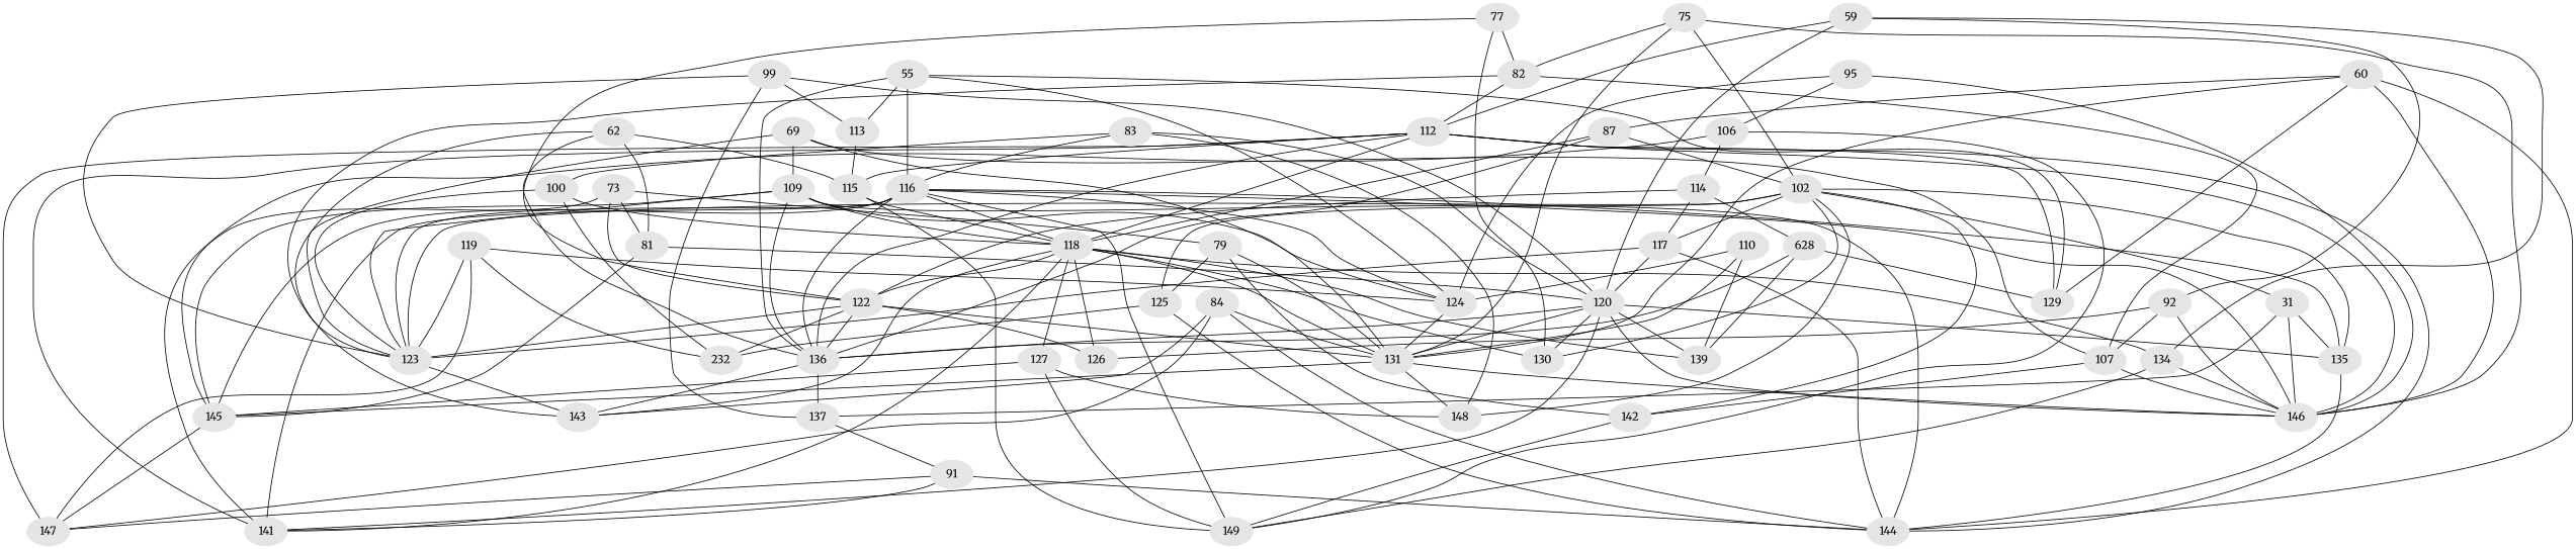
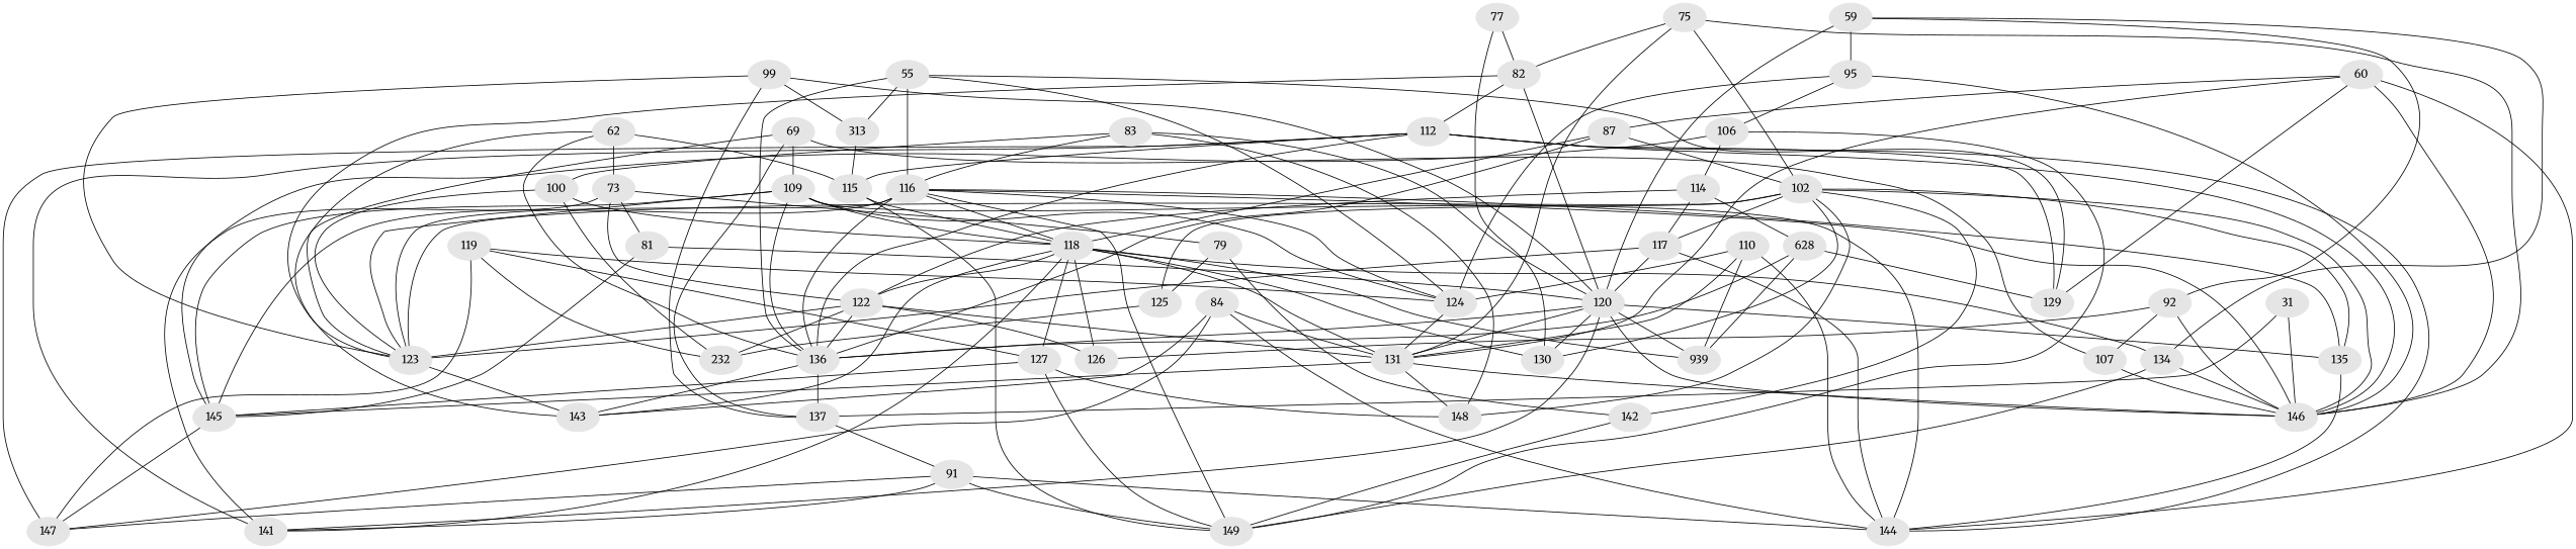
  graph {
    fontname=Merriweather
    node [color=gray90 fontname=Merriweather style=filled]
    edge [fontname=Merriweather]
    135 [super="+108"]
    144 [super="+57+54"]
    31
    137
    146 [super="+4+76+16+46+44"]
    91
    55 [super="+40"]
-   113
+   113 [label=313]
    116 [super="+89+105"]
    124 [super="+22+41+68"]
    129
    136 [super="+58+93+111"]
    115 [super="+70"]
    123 [super="+80+63"]
    141 [super="+140+133"]
    145 [super="+5+65+78"]
    118 [super="+28+64+56"]
    149 [super="+138"]
    131 [super="+98+71+121"]
    143 [super="+50"]
    92 [super="+29"]
    107
    126
    59
    112 [super="+9+53+88"]
    120 [super="+11+94+37+42+51"]
    134 [super="+30"]
    147 [super="+103"]
    130
-   139 [super="+104"]
+   139 [super="+104" label=939]
    60 [super="+36"]
    87
    102 [super="+72+34+86"]
    148
    62
    81
    69
    109 [super="+97"]
    142
    73
    79
    122 [super="+101"]
    125
    n44 [label=232]
    82 [super="+48"]
    75
    117 [super="+96"]
    77
    83
    100
    84
    127
    95
    106
    114
    99
    n57 [label=628]
    110
    119
    135 -- 144
-   31 -- 135
    31 -- 137
    31 -- 146 [weight=2]
    137 -- 91
    91 -- 144
    91 -- 141
+   91 -- 149
    91 -- 147
    55 -- 113 [weight=2]
    55 -- 116 [weight=2]
    55 -- 124 [weight=2]
    55 -- 129
    55 -- 136
    113 -- 115
    116 -- 135
    116 -- 146
    116 -- 124
    116 -- 136 [weight=3]
    116 -- 123 [weight=2]
-   116 -- 141
    116 -- 145 [weight=2]
    116 -- 118 [weight=3]
    116 -- 149
    124 -- 131 [weight=2]
    136 -- 137
    136 -- 143
    115 -- 118
    115 -- 149
    123 -- 143 [weight=2]
    145 -- 147
    118 -- 141
    118 -- 131 [weight=4]
    118 -- 143
    118 -- 126
    118 -- 134
    118 -- 130
    118 -- 139 [weight=2]
    118 -- 122
    118 -- 127
    131 -- 146
    131 -- 145 [weight=2]
    131 -- 148
    92 -- 146 [weight=2]
    92 -- 107
    92 -- 126 [weight=2]
    107 -- 146
-   107 -- 142
    59 -- 92
-   59 -- 112
+   59 -- 95
    59 -- 120
    59 -- 134
    112 -- 144
    112 -- 146 [weight=2]
    112 -- 129
    112 -- 136 [weight=4]
    112 -- 115 [weight=2]
    112 -- 141 [weight=3]
-   112 -- 118
    112 -- 147 [weight=2]
    120 -- 135 [weight=2]
    120 -- 146
    120 -- 136
    120 -- 141
    120 -- 131
    120 -- 130
    120 -- 139
    134 -- 146 [weight=2]
    134 -- 149 [weight=2]
    60 -- 144
    60 -- 146 [weight=2]
    60 -- 129
    60 -- 131
    60 -- 87
    87 -- 136
    87 -- 118
    87 -- 102
    102 -- 135
-   102 -- 31
+   102 -- 146
    102 -- 123 [weight=2]
    102 -- 130
    102 -- 148
    102 -- 142
    102 -- 125
    102 -- 117 [weight=2]
    62 -- 136
    62 -- 115
    62 -- 123
-   62 -- 81
+   62 -- 73
    81 -- 145
    81 -- 120
-   69 -- 131
+   69 -- 137
    69 -- 143
    69 -- 107
    69 -- 109
    109 -- 144 [weight=2]
    109 -- 124 [weight=2]
    109 -- 136 [weight=2]
    109 -- 123
    109 -- 145 [weight=2]
    109 -- 118 [weight=2]
    142 -- 149
    73 -- 141
    73 -- 81
    73 -- 79
    73 -- 122
-   79 -- 131
    79 -- 142
    79 -- 125
    122 -- 136 [weight=2]
    122 -- 123
    122 -- 131
    122 -- 126
    122 -- n44
-   125 -- 144
+   110 -- 144
    125 -- n44
    82 -- 123
    82 -- 112
-   82 -- 107
+   82 -- 120
    75 -- 146
    75 -- 131
    75 -- 102
    75 -- 82
    117 -- 144
    117 -- 123
    117 -- 120
    77 -- 130
-   77 -- 122
    77 -- 82 [weight=2]
    83 -- 116
    83 -- 120
    83 -- 148
    83 -- 100
    100 -- 123
    100 -- 118
    100 -- n44
    84 -- 144
    84 -- 131
    84 -- 143
    84 -- 147
    127 -- 145
    127 -- 149
    127 -- 148
    95 -- 146 [weight=2]
    95 -- 124
    95 -- 106
    106 -- 145
    106 -- 149
    106 -- 114
    114 -- 122
    114 -- 117
    114 -- n57
    99 -- 137
    99 -- 113
    99 -- 123
    99 -- 120
    n57 -- 129
    n57 -- 136
    n57 -- 139
    110 -- 124
    110 -- 131
    110 -- 139 [weight=2]
    119 -- 124
-   119 -- 123
+   119 -- 127
    119 -- 147
    119 -- n44
  }
